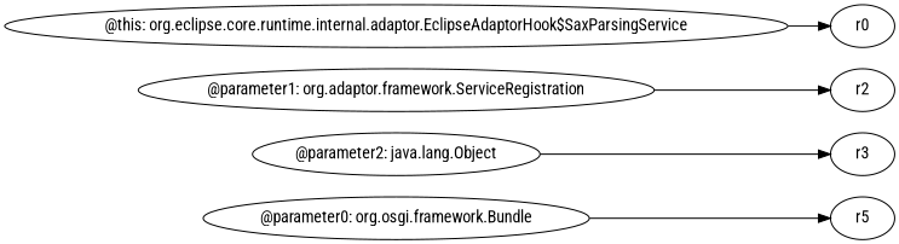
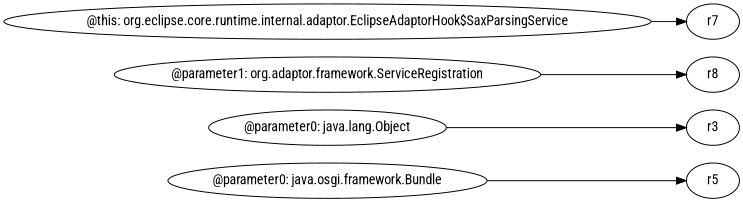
  digraph {
    fontname="Roboto Condensed"
    rankdir=LR
    node [fontname="Roboto Condensed"]
    edge [fontname="Roboto Condensed"]
-   n1 [label="@parameter0: org.osgi.framework.Bundle"]
+   n1 [label="@parameter0: java.osgi.framework.Bundle"]
    n2 [label=r5]
-   n3 [label="@parameter2: java.lang.Object"]
+   n3 [label="@parameter0: java.lang.Object"]
    n4 [label=r3]
    n5 [label="@parameter1: org.adaptor.framework.ServiceRegistration"]
-   n6 [label=r2]
+   n6 [label=r8]
    n7 [label="@this: org.eclipse.core.runtime.internal.adaptor.EclipseAdaptorHook$SaxParsingService"]
-   n8 [label=r0]
+   n8 [label=r7]
    n1 -> n2
    n3 -> n4
    n5 -> n6
    n7 -> n8
  }
